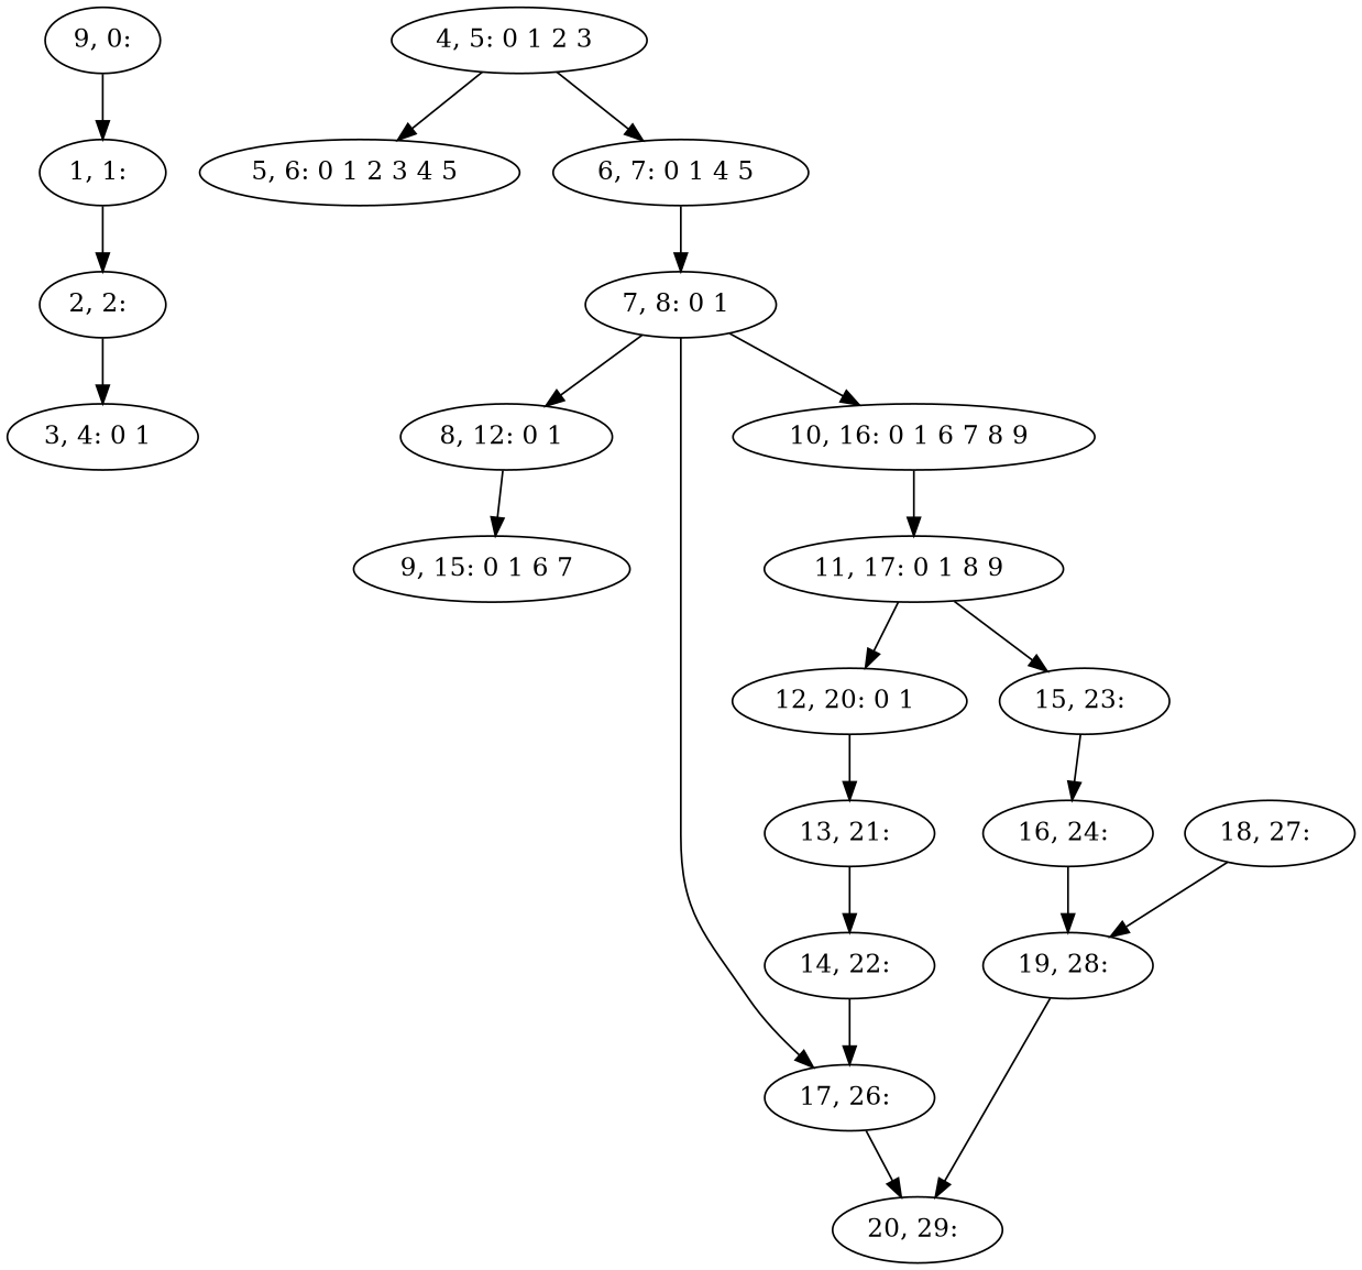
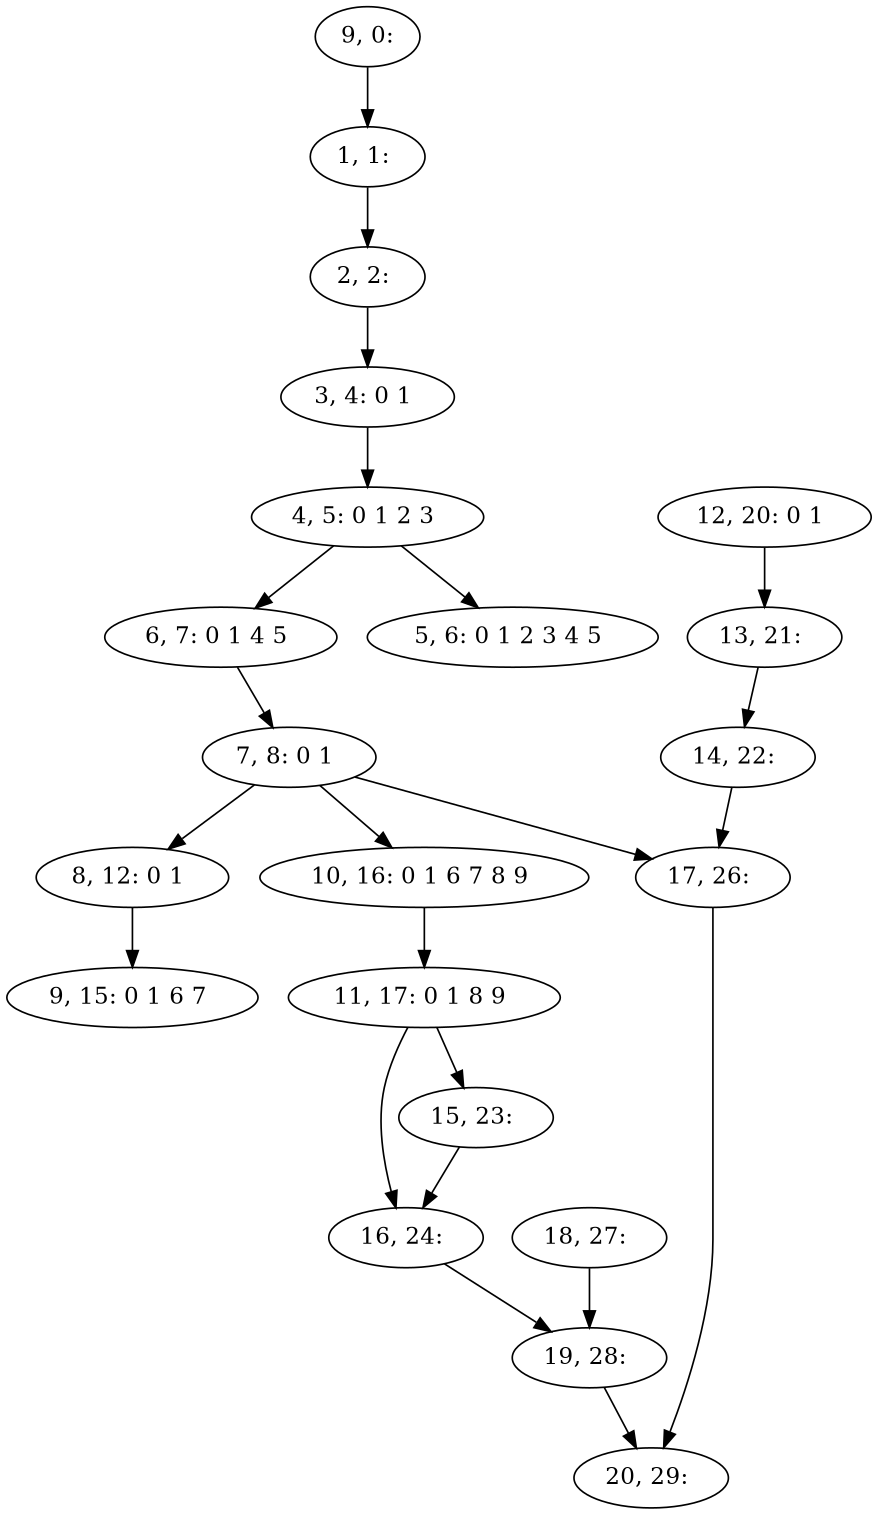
  digraph {
    n1 [label="9, 0:"]
    n2 [label="1, 1: "]
    n3 [label="2, 2: "]
    n4 [label="3, 4: 0 1 "]
    n5 [label="4, 5: 0 1 2 3 "]
    n6 [label="5, 6: 0 1 2 3 4 5 "]
    n7 [label="6, 7: 0 1 4 5 "]
    n8 [label="7, 8: 0 1 "]
    n9 [label="8, 12: 0 1 "]
    n10 [label="17, 26: "]
    n11 [label="10, 16: 0 1 6 7 8 9 "]
    n12 [label="9, 15: 0 1 6 7 "]
    n13 [label="20, 29: "]
    n14 [label="11, 17: 0 1 8 9 "]
    n15 [label="12, 20: 0 1 "]
    n16 [label="15, 23: "]
    n17 [label="13, 21: "]
    n18 [label="16, 24: "]
    n19 [label="14, 22: "]
    n20 [label="19, 28: "]
    n21 [label="18, 27: "]
    n1 -> n2
    n2 -> n3
    n3 -> n4
+   n4 -> n5
    n5 -> n6
    n5 -> n7
    n7 -> n8
    n8 -> n9
    n8 -> n10
    n8 -> n11
    n9 -> n12
    n10 -> n13
    n11 -> n14
-   n14 -> n15
+   n14 -> n18
    n14 -> n16
    n15 -> n17
    n16 -> n18
    n17 -> n19
    n18 -> n20
    n19 -> n10
    n20 -> n13
    n21 -> n20
  }
